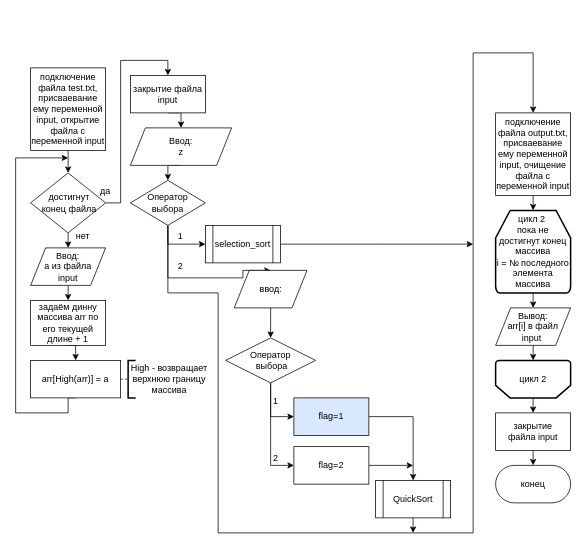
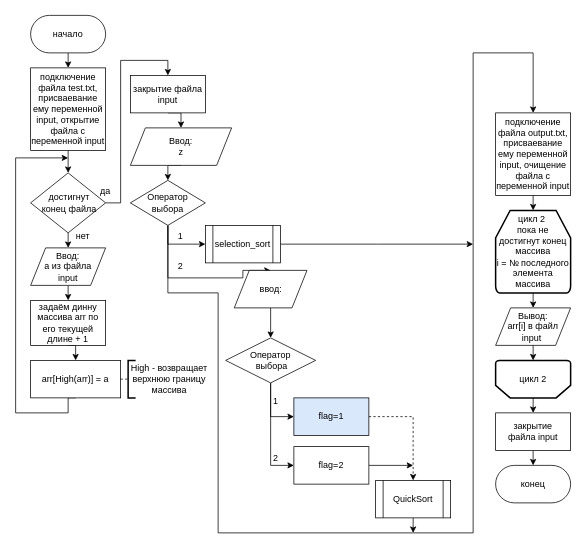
  <mxCell id="0" />
  <mxCell id="1" parent="0" />
+ <mxCell id="2" style="edgeStyle=orthogonalEdgeStyle;rounded=0;orthogonalLoop=1;jettySize=auto;html=1;exitX=0.5;exitY=1;exitDx=0;exitDy=0;entryX=0.5;entryY=0;entryDx=0;entryDy=0;" parent="1" source="3" target="5" edge="1"><mxGeometry relative="1" as="geometry" /></mxCell>
+ <mxCell id="3" value="начало" style="rounded=1;whiteSpace=wrap;html=1;arcSize=50;" parent="1" vertex="1"><mxGeometry x="40" y="20" width="100" height="50" as="geometry" /></mxCell>
  <mxCell id="4" style="edgeStyle=orthogonalEdgeStyle;rounded=0;orthogonalLoop=1;jettySize=auto;html=1;exitX=0.5;exitY=1;exitDx=0;exitDy=0;entryX=0.5;entryY=0;entryDx=0;entryDy=0;" parent="1" source="5" target="8" edge="1"><mxGeometry relative="1" as="geometry" /></mxCell>
  <mxCell id="5" value="подключение файла&amp;nbsp;test.txt,&lt;br&gt;присваевание ему переменной input, открытие файла с переменной input" style="rounded=0;whiteSpace=wrap;html=1;" parent="1" vertex="1"><mxGeometry x="40" y="90" width="100" height="110" as="geometry" /></mxCell>
  <mxCell id="6" style="edgeStyle=orthogonalEdgeStyle;rounded=0;orthogonalLoop=1;jettySize=auto;html=1;exitX=0.5;exitY=1;exitDx=0;exitDy=0;entryX=0.5;entryY=0;entryDx=0;entryDy=0;" parent="1" source="8" target="12" edge="1"><mxGeometry relative="1" as="geometry" /></mxCell>
  <mxCell id="7" style="edgeStyle=orthogonalEdgeStyle;rounded=0;orthogonalLoop=1;jettySize=auto;html=1;exitX=1;exitY=0.5;exitDx=0;exitDy=0;entryX=0.5;entryY=0;entryDx=0;entryDy=0;" parent="1" source="8" target="21" edge="1"><mxGeometry relative="1" as="geometry"><Array as="points"><mxPoint x="160" y="270" /><mxPoint x="160" y="80" /><mxPoint x="223" y="80" /></Array></mxGeometry></mxCell>
  <mxCell id="8" value="&amp;nbsp;достигнут&lt;br&gt;&amp;nbsp;конец файла" style="rhombus;whiteSpace=wrap;html=1;" parent="1" vertex="1"><mxGeometry x="40" y="230" width="100" height="80" as="geometry" /></mxCell>
  <mxCell id="9" value="да" style="text;html=1;strokeColor=none;fillColor=none;align=center;verticalAlign=middle;whiteSpace=wrap;rounded=0;" parent="1" vertex="1"><mxGeometry x="110" y="240" width="60" height="30" as="geometry" /></mxCell>
  <mxCell id="10" value="нет" style="text;html=1;strokeColor=none;fillColor=none;align=center;verticalAlign=middle;whiteSpace=wrap;rounded=0;" parent="1" vertex="1"><mxGeometry x="80" y="300" width="60" height="30" as="geometry" /></mxCell>
  <mxCell id="11" style="edgeStyle=orthogonalEdgeStyle;rounded=0;orthogonalLoop=1;jettySize=auto;html=1;exitX=0.5;exitY=1;exitDx=0;exitDy=0;entryX=0.5;entryY=0;entryDx=0;entryDy=0;" parent="1" source="12" target="14" edge="1"><mxGeometry relative="1" as="geometry" /></mxCell>
  <mxCell id="12" value="Ввод:&lt;br&gt;a из файла&lt;br&gt;input" style="shape=parallelogram;perimeter=parallelogramPerimeter;whiteSpace=wrap;html=1;fixedSize=1;" parent="1" vertex="1"><mxGeometry x="40" y="330" width="100" height="50" as="geometry" /></mxCell>
  <mxCell id="13" style="edgeStyle=orthogonalEdgeStyle;rounded=0;orthogonalLoop=1;jettySize=auto;html=1;exitX=0.5;exitY=1;exitDx=0;exitDy=0;entryX=0.5;entryY=0;entryDx=0;entryDy=0;" parent="1" source="14" target="16" edge="1"><mxGeometry relative="1" as="geometry" /></mxCell>
  <mxCell id="14" value="задаём динну массива arr по его текущей длине + 1" style="rounded=0;whiteSpace=wrap;html=1;" parent="1" vertex="1"><mxGeometry x="40" y="400" width="100" height="60" as="geometry" /></mxCell>
  <mxCell id="15" style="edgeStyle=orthogonalEdgeStyle;rounded=0;orthogonalLoop=1;jettySize=auto;html=1;exitX=0.5;exitY=1;exitDx=0;exitDy=0;" parent="1" source="16" edge="1"><mxGeometry relative="1" as="geometry"><mxPoint x="90" y="210" as="targetPoint" /><Array as="points"><mxPoint x="90" y="550" /><mxPoint x="20" y="550" /><mxPoint x="20" y="210" /></Array></mxGeometry></mxCell>
  <mxCell id="16" value="arr[High(arr)] = a" style="rounded=0;whiteSpace=wrap;html=1;" parent="1" vertex="1"><mxGeometry x="40" y="480" width="120" height="50" as="geometry" /></mxCell>
  <mxCell id="17" value="" style="endArrow=none;dashed=1;html=1;rounded=0;exitX=1;exitY=0.5;exitDx=0;exitDy=0;entryX=0;entryY=0.5;entryDx=0;entryDy=0;entryPerimeter=0;" parent="1" source="16" target="18" edge="1"><mxGeometry width="50" height="50" relative="1" as="geometry"><mxPoint x="170" y="510" as="sourcePoint" /><mxPoint x="170" y="505" as="targetPoint" /></mxGeometry></mxCell>
  <mxCell id="18" value="" style="strokeWidth=2;html=1;shape=mxgraph.flowchart.annotation_1;align=left;pointerEvents=1;" parent="1" vertex="1"><mxGeometry x="170" y="480" width="10" height="50" as="geometry" /></mxCell>
  <mxCell id="19" value="High - возвращает верхнюю границу массива" style="text;html=1;strokeColor=none;fillColor=none;align=center;verticalAlign=middle;whiteSpace=wrap;rounded=0;" parent="1" vertex="1"><mxGeometry x="170" y="490" width="110" height="30" as="geometry" /></mxCell>
  <mxCell id="20" style="edgeStyle=orthogonalEdgeStyle;rounded=0;orthogonalLoop=1;jettySize=auto;html=1;exitX=0.5;exitY=1;exitDx=0;exitDy=0;entryX=0.5;entryY=0;entryDx=0;entryDy=0;" parent="1" source="21" target="29" edge="1"><mxGeometry relative="1" as="geometry" /></mxCell>
  <mxCell id="21" value="закрытие файла input" style="rounded=0;whiteSpace=wrap;html=1;" parent="1" vertex="1"><mxGeometry x="173" y="100" width="100" height="50" as="geometry" /></mxCell>
  <mxCell id="22" style="edgeStyle=orthogonalEdgeStyle;rounded=0;orthogonalLoop=1;jettySize=auto;html=1;exitX=0.5;exitY=1;exitDx=0;exitDy=0;entryX=0;entryY=0.5;entryDx=0;entryDy=0;" parent="1" source="25" target="27" edge="1"><mxGeometry relative="1" as="geometry" /></mxCell>
  <mxCell id="23" style="edgeStyle=orthogonalEdgeStyle;rounded=0;orthogonalLoop=1;jettySize=auto;html=1;exitX=0.5;exitY=1;exitDx=0;exitDy=0;entryX=0.5;entryY=0;entryDx=0;entryDy=0;" edge="1" parent="1" source="25" target="45"><mxGeometry relative="1" as="geometry"><Array as="points"><mxPoint x="223" y="370" /><mxPoint x="323" y="370" /></Array></mxGeometry></mxCell>
  <mxCell id="24" style="edgeStyle=orthogonalEdgeStyle;rounded=0;orthogonalLoop=1;jettySize=auto;html=1;exitX=0.5;exitY=1;exitDx=0;exitDy=0;entryX=0.5;entryY=0;entryDx=0;entryDy=0;" edge="1" parent="1" source="25" target="31"><mxGeometry relative="1" as="geometry"><Array as="points"><mxPoint x="223" y="390" /><mxPoint x="290" y="390" /><mxPoint x="290" y="710" /><mxPoint x="630" y="710" /><mxPoint x="630" y="70" /><mxPoint x="710" y="70" /></Array></mxGeometry></mxCell>
  <mxCell id="25" value="Оператор выбора" style="rhombus;whiteSpace=wrap;html=1;" parent="1" vertex="1"><mxGeometry x="173" y="240" width="100" height="60" as="geometry" /></mxCell>
  <mxCell id="26" style="edgeStyle=orthogonalEdgeStyle;rounded=0;orthogonalLoop=1;jettySize=auto;html=1;exitX=1;exitY=0.5;exitDx=0;exitDy=0;" parent="1" source="27" edge="1"><mxGeometry relative="1" as="geometry"><mxPoint x="630" y="325" as="targetPoint" /></mxGeometry></mxCell>
  <mxCell id="27" value="selection_sort" style="shape=process;whiteSpace=wrap;html=1;backgroundOutline=1;" parent="1" vertex="1"><mxGeometry x="273" y="300" width="100" height="50" as="geometry" /></mxCell>
  <mxCell id="28" style="edgeStyle=orthogonalEdgeStyle;rounded=0;orthogonalLoop=1;jettySize=auto;html=1;exitX=0.5;exitY=1;exitDx=0;exitDy=0;entryX=0.5;entryY=0;entryDx=0;entryDy=0;" parent="1" source="29" target="25" edge="1"><mxGeometry relative="1" as="geometry" /></mxCell>
  <mxCell id="29" value="Ввод:&lt;br&gt;z" style="shape=parallelogram;perimeter=parallelogramPerimeter;whiteSpace=wrap;html=1;fixedSize=1;" parent="1" vertex="1"><mxGeometry x="173" y="170" width="135" height="50" as="geometry" /></mxCell>
  <mxCell id="30" value="1" style="text;html=1;strokeColor=none;fillColor=none;align=center;verticalAlign=middle;whiteSpace=wrap;rounded=0;" parent="1" vertex="1"><mxGeometry x="210" y="300" width="60" height="30" as="geometry" /></mxCell>
  <mxCell id="31" value="подключение файла&amp;nbsp;output.txt,&lt;br&gt;присваевание ему переменной input, очищение файла с переменной input" style="rounded=0;whiteSpace=wrap;html=1;" parent="1" vertex="1"><mxGeometry x="660" y="150" width="100" height="110" as="geometry" /></mxCell>
  <mxCell id="32" style="edgeStyle=orthogonalEdgeStyle;rounded=0;orthogonalLoop=1;jettySize=auto;html=1;exitX=0.5;exitY=1;exitDx=0;exitDy=0;exitPerimeter=0;entryX=0.5;entryY=0;entryDx=0;entryDy=0;" parent="1" source="33" target="35" edge="1"><mxGeometry relative="1" as="geometry" /></mxCell>
  <mxCell id="33" value="цикл 2&amp;nbsp;&lt;br&gt;пока не достигнут конец массива&lt;br&gt;i = № последного элемента массива" style="strokeWidth=2;html=1;shape=mxgraph.flowchart.loop_limit;whiteSpace=wrap;" parent="1" vertex="1"><mxGeometry x="660" y="280" width="100" height="110" as="geometry" /></mxCell>
  <mxCell id="34" style="edgeStyle=orthogonalEdgeStyle;rounded=0;orthogonalLoop=1;jettySize=auto;html=1;exitX=0.5;exitY=1;exitDx=0;exitDy=0;entryX=0.5;entryY=0;entryDx=0;entryDy=0;entryPerimeter=0;" parent="1" source="31" target="33" edge="1"><mxGeometry relative="1" as="geometry" /></mxCell>
  <mxCell id="35" value="Вывод:&lt;br&gt;arr[i] в файл input&amp;nbsp;" style="shape=parallelogram;perimeter=parallelogramPerimeter;whiteSpace=wrap;html=1;fixedSize=1;" parent="1" vertex="1"><mxGeometry x="660" y="410" width="100" height="50" as="geometry" /></mxCell>
  <mxCell id="36" style="edgeStyle=orthogonalEdgeStyle;rounded=0;orthogonalLoop=1;jettySize=auto;html=1;exitX=0.5;exitY=1;exitDx=0;exitDy=0;entryX=0.5;entryY=0;entryDx=0;entryDy=0;" parent="1" source="37" target="38" edge="1"><mxGeometry relative="1" as="geometry" /></mxCell>
  <mxCell id="37" value="закрытие файла&amp;nbsp;input" style="rounded=0;whiteSpace=wrap;html=1;" parent="1" vertex="1"><mxGeometry x="660" y="550" width="100" height="50" as="geometry" /></mxCell>
  <mxCell id="38" value="конец" style="rounded=1;whiteSpace=wrap;html=1;arcSize=50;" parent="1" vertex="1"><mxGeometry x="660" y="620" width="100" height="50" as="geometry" /></mxCell>
  <mxCell id="39" style="edgeStyle=orthogonalEdgeStyle;rounded=0;orthogonalLoop=1;jettySize=auto;html=1;exitX=0.5;exitY=0;exitDx=0;exitDy=0;exitPerimeter=0;entryX=0.5;entryY=0;entryDx=0;entryDy=0;" parent="1" source="40" target="37" edge="1"><mxGeometry relative="1" as="geometry" /></mxCell>
  <mxCell id="40" value="" style="strokeWidth=2;html=1;shape=mxgraph.flowchart.loop_limit;whiteSpace=wrap;rotation=-180;" parent="1" vertex="1"><mxGeometry x="660" y="480" width="100" height="50" as="geometry" /></mxCell>
  <mxCell id="41" value="цикл 2" style="text;html=1;strokeColor=none;fillColor=none;align=center;verticalAlign=middle;whiteSpace=wrap;rounded=0;" parent="1" vertex="1"><mxGeometry x="680" y="490" width="60" height="30" as="geometry" /></mxCell>
  <mxCell id="42" style="edgeStyle=orthogonalEdgeStyle;rounded=0;orthogonalLoop=1;jettySize=auto;html=1;exitX=0.5;exitY=1;exitDx=0;exitDy=0;entryX=0.5;entryY=1;entryDx=0;entryDy=0;entryPerimeter=0;" parent="1" source="35" target="40" edge="1"><mxGeometry relative="1" as="geometry" /></mxCell>
  <mxCell id="43" value="2" style="text;html=1;strokeColor=none;fillColor=none;align=center;verticalAlign=middle;whiteSpace=wrap;rounded=0;" vertex="1" parent="1"><mxGeometry x="210" y="340" width="60" height="30" as="geometry" /></mxCell>
  <mxCell id="44" style="edgeStyle=orthogonalEdgeStyle;rounded=0;orthogonalLoop=1;jettySize=auto;html=1;exitX=0.5;exitY=1;exitDx=0;exitDy=0;entryX=0.5;entryY=0;entryDx=0;entryDy=0;" edge="1" parent="1" source="45" target="48"><mxGeometry relative="1" as="geometry" /></mxCell>
  <mxCell id="45" value="ввод:" style="shape=parallelogram;perimeter=parallelogramPerimeter;whiteSpace=wrap;html=1;fixedSize=1;" vertex="1" parent="1"><mxGeometry x="311.5" y="360" width="97" height="50" as="geometry" /></mxCell>
  <mxCell id="46" style="edgeStyle=orthogonalEdgeStyle;rounded=0;orthogonalLoop=1;jettySize=auto;html=1;exitX=0.5;exitY=1;exitDx=0;exitDy=0;entryX=0;entryY=0.5;entryDx=0;entryDy=0;" edge="1" parent="1" source="48" target="52"><mxGeometry relative="1" as="geometry" /></mxCell>
  <mxCell id="47" style="edgeStyle=orthogonalEdgeStyle;rounded=0;orthogonalLoop=1;jettySize=auto;html=1;exitX=0.5;exitY=1;exitDx=0;exitDy=0;entryX=0;entryY=0.5;entryDx=0;entryDy=0;" edge="1" parent="1" source="48" target="50"><mxGeometry relative="1" as="geometry" /></mxCell>
  <mxCell id="48" value="Оператор&lt;br&gt;&amp;nbsp;выбора" style="rhombus;whiteSpace=wrap;html=1;" vertex="1" parent="1"><mxGeometry x="300" y="450" width="120" height="60" as="geometry" /></mxCell>
  <mxCell id="49" style="edgeStyle=orthogonalEdgeStyle;rounded=0;orthogonalLoop=1;jettySize=auto;html=1;exitX=1;exitY=0.5;exitDx=0;exitDy=0;" edge="1" parent="1" source="50"><mxGeometry relative="1" as="geometry"><mxPoint x="550" y="620" as="targetPoint" /></mxGeometry></mxCell>
  <mxCell id="50" value="flag=2" style="rounded=0;whiteSpace=wrap;html=1;" vertex="1" parent="1"><mxGeometry x="391" y="595" width="100" height="50" as="geometry" /></mxCell>
- <mxCell id="51" style="edgeStyle=orthogonalEdgeStyle;rounded=0;orthogonalLoop=1;jettySize=auto;html=1;exitX=1;exitY=0.5;exitDx=0;exitDy=0;entryX=0.5;entryY=0;entryDx=0;entryDy=0;" edge="1" parent="1" source="52" target="54"><mxGeometry relative="1" as="geometry" /></mxCell>
+ <mxCell id="51" style="edgeStyle=orthogonalEdgeStyle;rounded=0;orthogonalLoop=1;jettySize=auto;html=1;exitX=1;exitY=0.5;exitDx=0;exitDy=0;entryX=0.5;entryY=0;entryDx=0;entryDy=0;dashed=1;" edge="1" parent="1" source="52" target="54"><mxGeometry relative="1" as="geometry" /></mxCell>
  <mxCell id="52" value="flag=1" style="rounded=0;whiteSpace=wrap;html=1;fillColor=#dae8fc;" vertex="1" parent="1"><mxGeometry x="391" y="530" width="100" height="50" as="geometry" /></mxCell>
  <mxCell id="53" style="edgeStyle=orthogonalEdgeStyle;rounded=0;orthogonalLoop=1;jettySize=auto;html=1;exitX=0.5;exitY=1;exitDx=0;exitDy=0;" edge="1" parent="1" source="54"><mxGeometry relative="1" as="geometry"><mxPoint x="550" y="710" as="targetPoint" /></mxGeometry></mxCell>
  <mxCell id="54" value="QuickSort" style="shape=process;whiteSpace=wrap;html=1;backgroundOutline=1;" vertex="1" parent="1"><mxGeometry x="500" y="640" width="100" height="50" as="geometry" /></mxCell>
  <mxCell id="55" value="1" style="text;html=1;strokeColor=none;fillColor=none;align=center;verticalAlign=middle;whiteSpace=wrap;rounded=0;" vertex="1" parent="1"><mxGeometry x="337" y="520" width="60" height="30" as="geometry" /></mxCell>
  <mxCell id="56" value="2" style="text;html=1;strokeColor=none;fillColor=none;align=center;verticalAlign=middle;whiteSpace=wrap;rounded=0;" vertex="1" parent="1"><mxGeometry x="337" y="595" width="60" height="30" as="geometry" /></mxCell>
